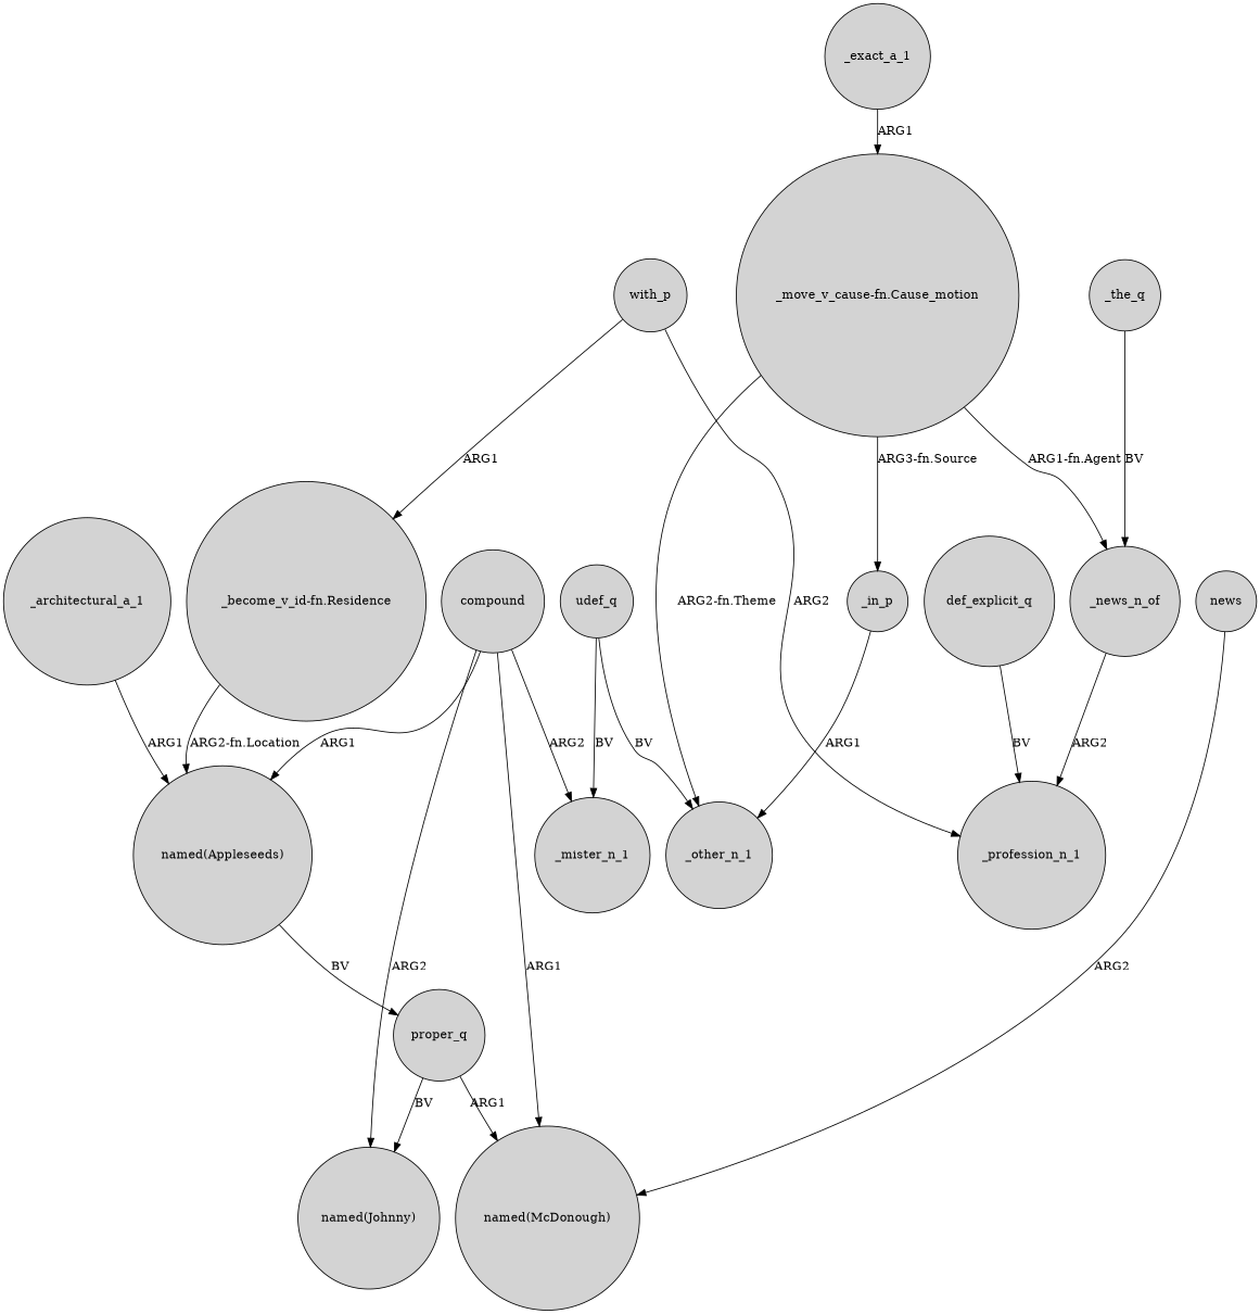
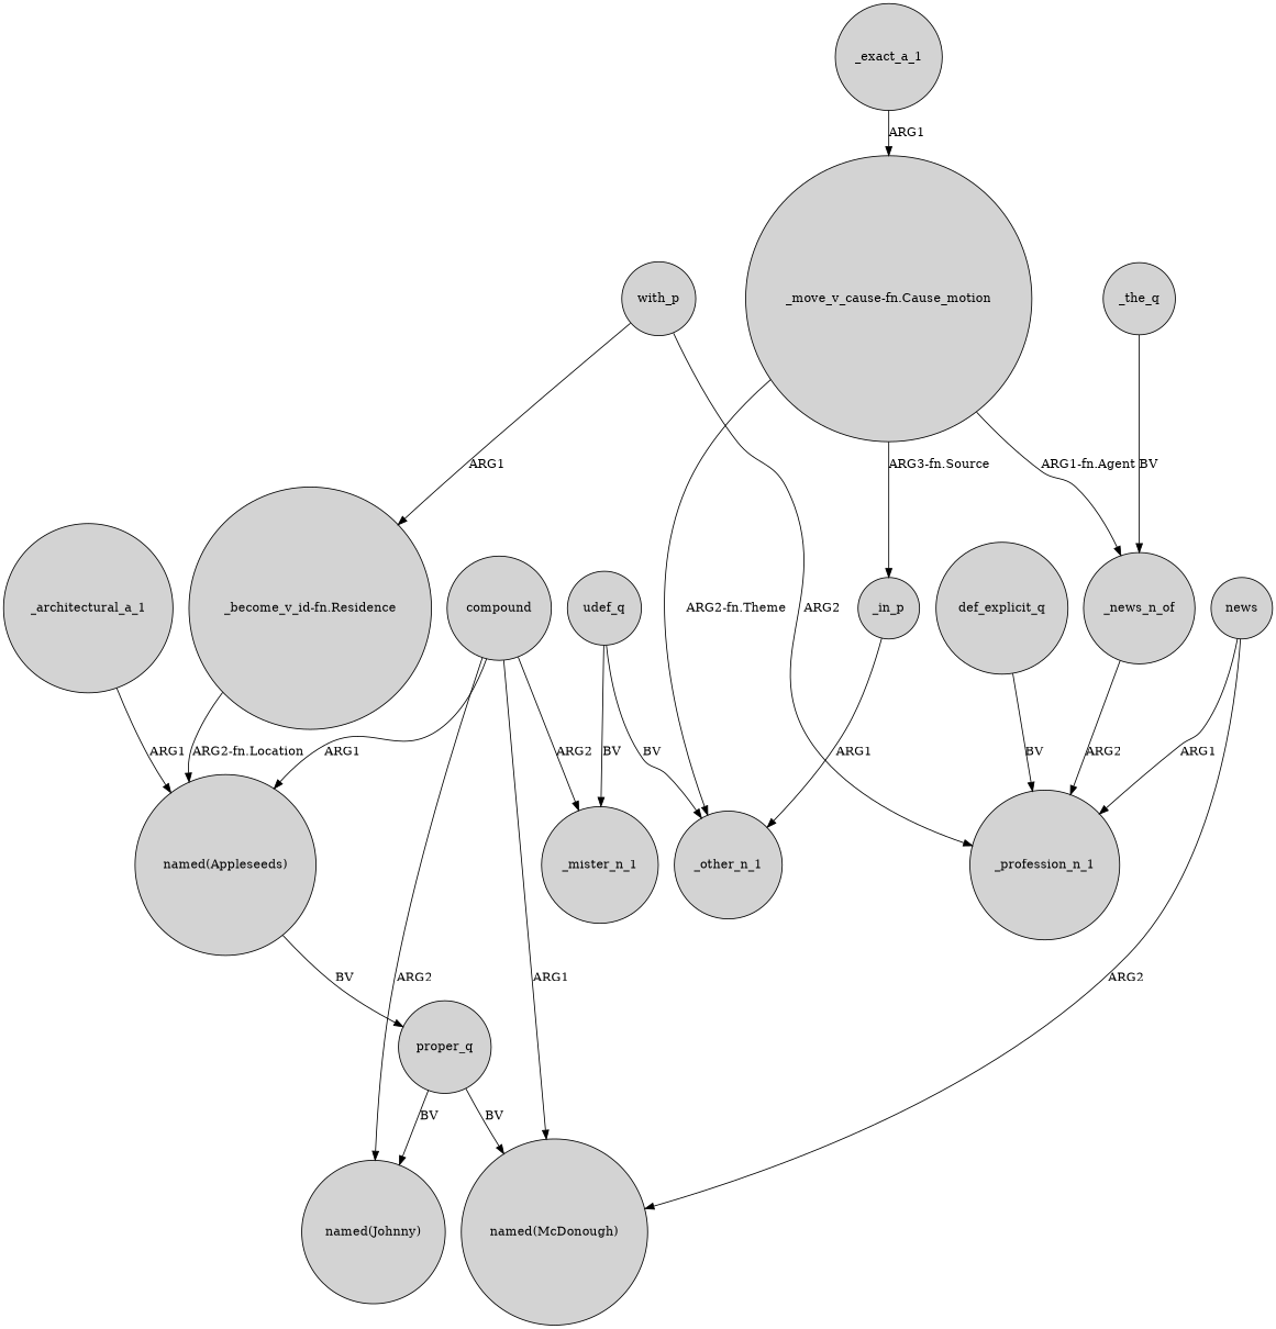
  digraph {
    node [shape=circle style=filled]
    proper_q
    "named(Johnny)"
    "named(McDonough)"
    "named(Appleseeds)"
    compound
    _mister_n_1
    udef_q
    _other_n_1
    "_move_v_cause-fn.Cause_motion"
    _in_p
    _news_n_of
    _profession_n_1
    n13 [label=news]
    with_p
    "_become_v_id-fn.Residence"
    _exact_a_1
    _the_q
    def_explicit_q
    _architectural_a_1
    proper_q -> "named(Johnny)" [label=BV]
-   proper_q -> "named(McDonough)" [label=ARG1]
+   proper_q -> "named(McDonough)" [label=BV]
    "named(Appleseeds)" -> proper_q [label=BV]
    compound -> "named(Johnny)" [label=ARG2]
    compound -> "named(McDonough)" [label=ARG1]
    compound -> "named(Appleseeds)" [label=ARG1]
    compound -> _mister_n_1 [label=ARG2]
    udef_q -> _mister_n_1 [label=BV]
    udef_q -> _other_n_1 [label=BV]
    "_move_v_cause-fn.Cause_motion" -> _other_n_1 [label="ARG2-fn.Theme"]
    "_move_v_cause-fn.Cause_motion" -> _in_p [label="ARG3-fn.Source"]
    "_move_v_cause-fn.Cause_motion" -> _news_n_of [label="ARG1-fn.Agent"]
    _in_p -> _other_n_1 [label=ARG1]
    _news_n_of -> _profession_n_1 [label=ARG2]
    n13 -> "named(McDonough)" [label=ARG2]
+   n13 -> _profession_n_1 [label=ARG1]
    with_p -> _profession_n_1 [label=ARG2]
    with_p -> "_become_v_id-fn.Residence" [label=ARG1]
    "_become_v_id-fn.Residence" -> "named(Appleseeds)" [label="ARG2-fn.Location"]
    _exact_a_1 -> "_move_v_cause-fn.Cause_motion" [label=ARG1]
    _the_q -> _news_n_of [label=BV]
    def_explicit_q -> _profession_n_1 [label=BV]
    _architectural_a_1 -> "named(Appleseeds)" [label=ARG1]
  }
